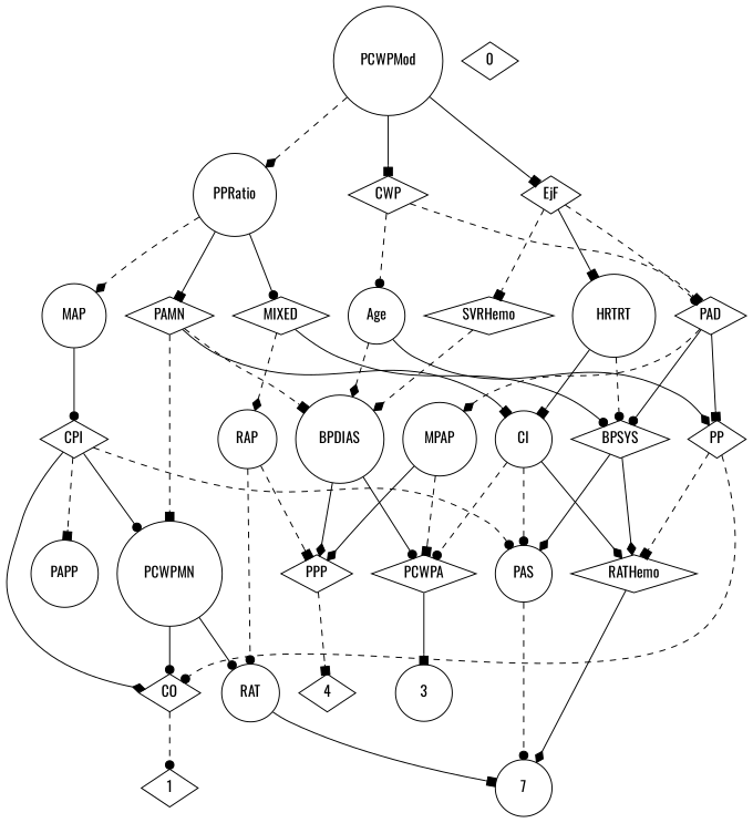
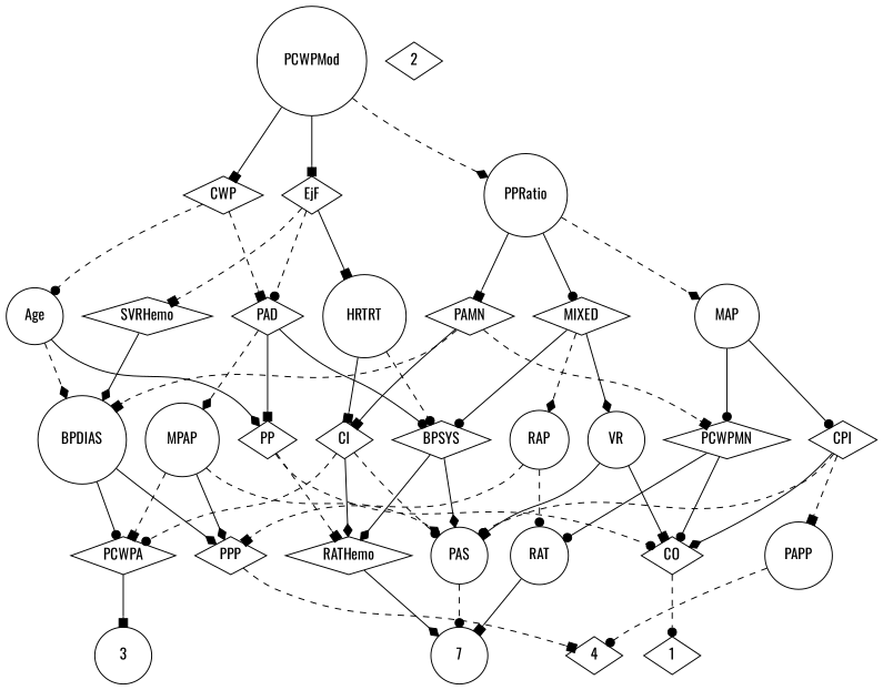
  strict digraph {
    fontname=Oswald
    node [fontname=Oswald shape=diamond]
    edge [arrowhead=box fontname=Oswald style=solid]
    1 [height=0.5 width=0.75]
-   2 [height=0.5 width=0.75 label=0]
+   2 [height=0.5 width=0.75]
    3 [height=0.5 shape=circle width=0.75]
    4 [height=0.5 width=0.75]
    n5 [height=0.5 label=7 shape=circle width=0.75]
    RAP [height=0.5 shape=circle width=0.77632]
    PPP [height=0.5 width=0.75]
    RAT [height=0.5 shape=circle width=0.75827]
    PAS [height=0.5 shape=circle width=0.75]
    PAD [height=0.5 width=0.79437]
    MPAP [height=0.5 shape=circle width=0.97491]
    PP [height=0.5 width=0.75]
    BPSYS [height=0.5 width=1.0471]
    PCWPA [height=0.5 width=1.1555]
    CO [height=0.5 width=0.75]
    RATHemo [height=0.5 width=1.3721]
    PAMN [height=0.5 width=1.011]
-   PCWPMN [height=0.5 shape=circle width=1.3902]
-   CI [height=0.5 shape=circle width=0.75]
+   PCWPMN [height=0.5 width=1.3902]
+   CI [height=0.5 width=0.75]
    BPDIAS [height=0.5 shape=circle width=1.1735]
    CWP [height=0.5 width=0.84854]
    Age [height=0.5 shape=circle width=0.75]
    PCWPMod [height=0.5 shape=circle width=1.4443]
    PPRatio [height=0.5 shape=circle width=1.1013]
    EjF [height=0.5 width=0.75]
    MIXED [height=0.5 width=1.1193]
    MAP [height=0.5 shape=circle width=0.84854]
    SVRHemo [height=0.5 width=1.3902]
    HRTRT [height=0.5 shape=circle width=1.1013]
+   VR [height=0.5 shape=circle width=0.75]
    CPI [height=0.5 width=0.75]
    PAPP [height=0.5 shape=circle width=0.88464]
    RAP -> PPP [style=dashed]
    RAP -> RAT [arrowhead=dot style=dashed]
    PPP -> 4 [style=dashed]
    RAT -> n5
    PAS -> n5 [arrowhead=dot style=dashed]
    PAD -> MPAP [arrowhead=diamond style=dashed]
    PAD -> PP
    PAD -> BPSYS [arrowhead=dot]
    MPAP -> PPP [arrowhead=diamond]
+   MPAP -> PAS [arrowhead=diamond style=dashed]
    MPAP -> PCWPA [style=dashed]
    PP -> CO [arrowhead=dot style=dashed]
    PP -> RATHemo [style=dashed]
    BPSYS -> PAS [arrowhead=diamond]
    BPSYS -> RATHemo [arrowhead=diamond]
    PCWPA -> 3
    CO -> 1 [arrowhead=dot style=dashed]
    RATHemo -> n5 [arrowhead=diamond]
    PAMN -> PCWPMN [style=dashed]
    PAMN -> CI
    PAMN -> BPDIAS [style=dashed]
    PCWPMN -> RAT [arrowhead=dot]
    PCWPMN -> CO [arrowhead=dot]
    CI -> PAS [arrowhead=dot style=dashed]
    CI -> PCWPA [arrowhead=dot style=dashed]
    CI -> RATHemo [arrowhead=diamond]
    BPDIAS -> PPP [arrowhead=diamond]
    BPDIAS -> PCWPA [arrowhead=dot]
    CWP -> PAD [style=dashed]
    CWP -> Age [arrowhead=dot style=dashed]
    Age -> PP [arrowhead=diamond]
    Age -> BPDIAS [arrowhead=diamond style=dashed]
    PCWPMod -> CWP
    PCWPMod -> PPRatio [arrowhead=diamond style=dashed]
    PCWPMod -> EjF
    PPRatio -> PAMN
    PPRatio -> MIXED [arrowhead=dot]
    PPRatio -> MAP [arrowhead=diamond style=dashed]
    EjF -> PAD [arrowhead=dot style=dashed]
    EjF -> SVRHemo [style=dashed]
    EjF -> HRTRT
    MIXED -> RAP [arrowhead=diamond style=dashed]
    MIXED -> BPSYS [arrowhead=dot]
-   CPI -> PCWPMN [arrowhead=dot]
+   MIXED -> VR [arrowhead=diamond]
+   MAP -> PCWPMN [arrowhead=dot]
    MAP -> CPI [arrowhead=dot]
-   SVRHemo -> BPDIAS [arrowhead=diamond style=dashed]
+   SVRHemo -> BPDIAS [arrowhead=diamond]
    HRTRT -> BPSYS [arrowhead=dot style=dashed]
    HRTRT -> CI
+   VR -> PAS
+   VR -> CO
    CPI -> PAS [arrowhead=dot style=dashed]
    CPI -> CO [arrowhead=diamond]
    CPI -> PAPP [style=dashed]
+   PAPP -> 4 [arrowhead=dot style=dashed]
  }
